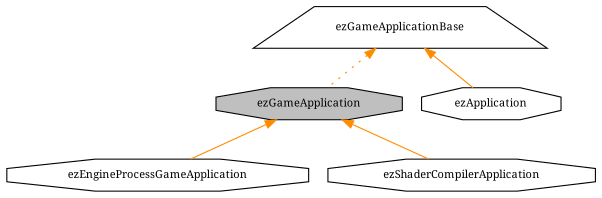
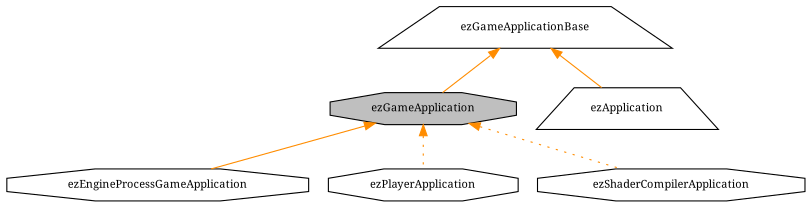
  digraph {
    fontname="Noto Serif"
    node [color=black fillcolor=white fontname="Noto Serif" fontsize=10 shape=octagon style=filled]
    edge [color=darkorange dir=back fontname="Noto Serif" fontsize=10 labelfontname=Helvetica labelfontsize=10 style=solid]
    n1 [fillcolor=grey75 fontcolor=black height=0.2 label=ezGameApplication width=0.4]
    n2 [height=0.2 label=ezEngineProcessGameApplication width=0.4]
+   n3 [height=0.2 label=ezPlayerApplication width=0.4]
    n4 [height=0.2 label=ezShaderCompilerApplication width=0.4]
    n5 [height=0.2 label=ezGameApplicationBase shape=trapezium width=0.4]
-   n6 [height=0.2 label=ezApplication width=0.4]
+   n6 [height=0.2 label=ezApplication shape=trapezium width=0.4]
    n1 -> n2
-   n1 -> n4
-   n5 -> n1 [style=dotted]
+   n1 -> n3 [style=dotted]
+   n1 -> n4 [style=dotted]
+   n5 -> n1
    n5 -> n6
  }
